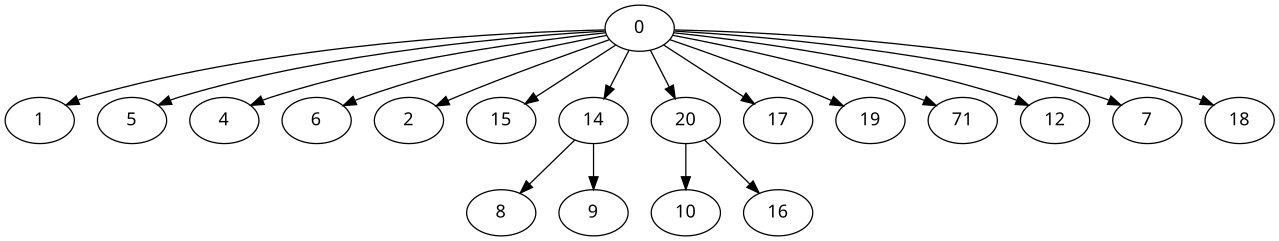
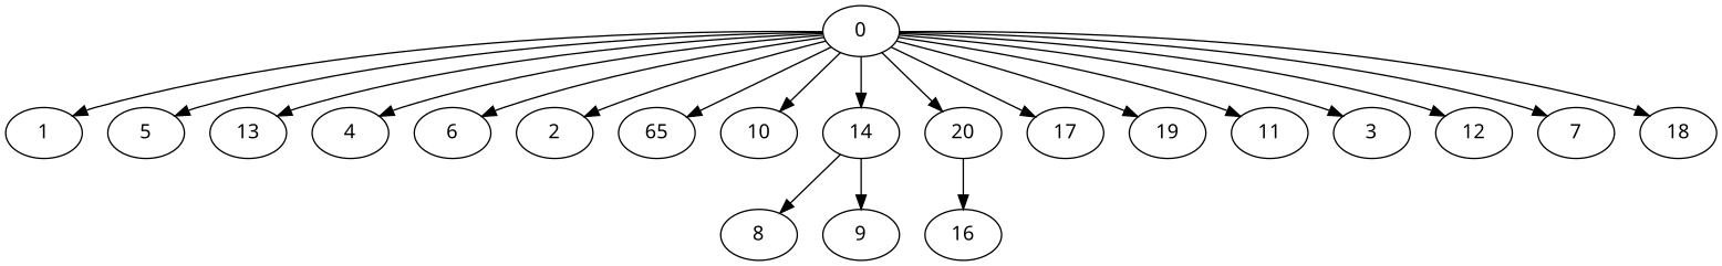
  digraph {
    "Duplicate states"=0
    GraphType=Fork
    "Max states in OPEN"=0
    Modes="120000ms; topo-ordered tasks, ; Pruning: task equivalence, fixed order ready list, ; F-value: ; Optimisation: best schedule length (SL) optimisation on equal, "
    NumberOfTasks=21
    "Pruned using list schedule length"=171
    "States removed from OPEN"=0
    TargetSystem="Homogeneous-2"
    "Time to schedule (ms)"=222
    "Total idle time"=27
    "Total schedule length"=80
    "Total sequential time"=132
    "Total states created"=1740
    fontname="Noto Sans"
    node ["Finish time"=49 Processor=0 "Start time"=49 Weight=7 fontname="Noto Sans"]
    edge [Weight=110 fontname="Noto Sans"]
    0 ["Finish time"=5 "Start time"=0 Weight=5]
    1 ["Finish time"=59 Processor=1 Weight=10]
    5 ["Finish time"=22 "Start time"=12 Weight=10]
+   13 ["Finish time"=41 "Start time"=31 Weight=10]
    4 ["Finish time"=31 "Start time"=22 Weight=9]
    6 ["Finish time"=36 Processor=1 "Start time"=27 Weight=9]
    2 ["Finish time"=63 "Start time"=55 Weight=8]
-   15 ["Start time"=41 Weight=8]
+   15 ["Start time"=41 Weight=8 label=65]
    10 ["Finish time"=43 Processor=1 "Start time"=36]
    14 ["Finish time"=77 "Start time"=70]
    20 ["Finish time"=12 "Start time"=5]
    17 ["Finish time"=55 Weight=6]
    19 [Processor=1 "Start time"=43 Weight=6]
-   11 ["Finish time"=71 Processor=1 "Start time"=67 Weight=4 label=71]
+   11 ["Finish time"=71 Processor=1 "Start time"=67 Weight=4]
+   3 ["Finish time"=78 Processor=1 "Start time"=75 Weight=3]
    12 ["Finish time"=67 Processor=1 "Start time"=64 Weight=3]
    7 ["Finish time"=79 "Start time"=77 Weight=2]
    18 ["Finish time"=80 Processor=1 "Start time"=78 Weight=2]
    8 ["Finish time"=70 "Start time"=63]
    9 ["Finish time"=64 Processor=1 "Start time"=59 Weight=5]
    16 ["Finish time"=75 Processor=1 "Start time"=71 Weight=4]
    0 -> 1 [Weight=33]
    0 -> 5 [Weight=77]
+   0 -> 13 [Weight=99]
    0 -> 4 [Weight=77]
    0 -> 6 [Weight=22]
    0 -> 2
    0 -> 15 [Weight=99]
-   20 -> 10 [Weight=22]
+   0 -> 10 [Weight=22]
    0 -> 14
    0 -> 20 [Weight=66]
    0 -> 17 [Weight=99]
    0 -> 19 [Weight=22]
    0 -> 11 [Weight=44]
+   0 -> 3 [Weight=55]
    0 -> 12 [Weight=33]
    0 -> 7
    0 -> 18 [Weight=55]
    14 -> 8
    14 -> 9 [Weight=33]
    20 -> 16 [Weight=44]
  }
